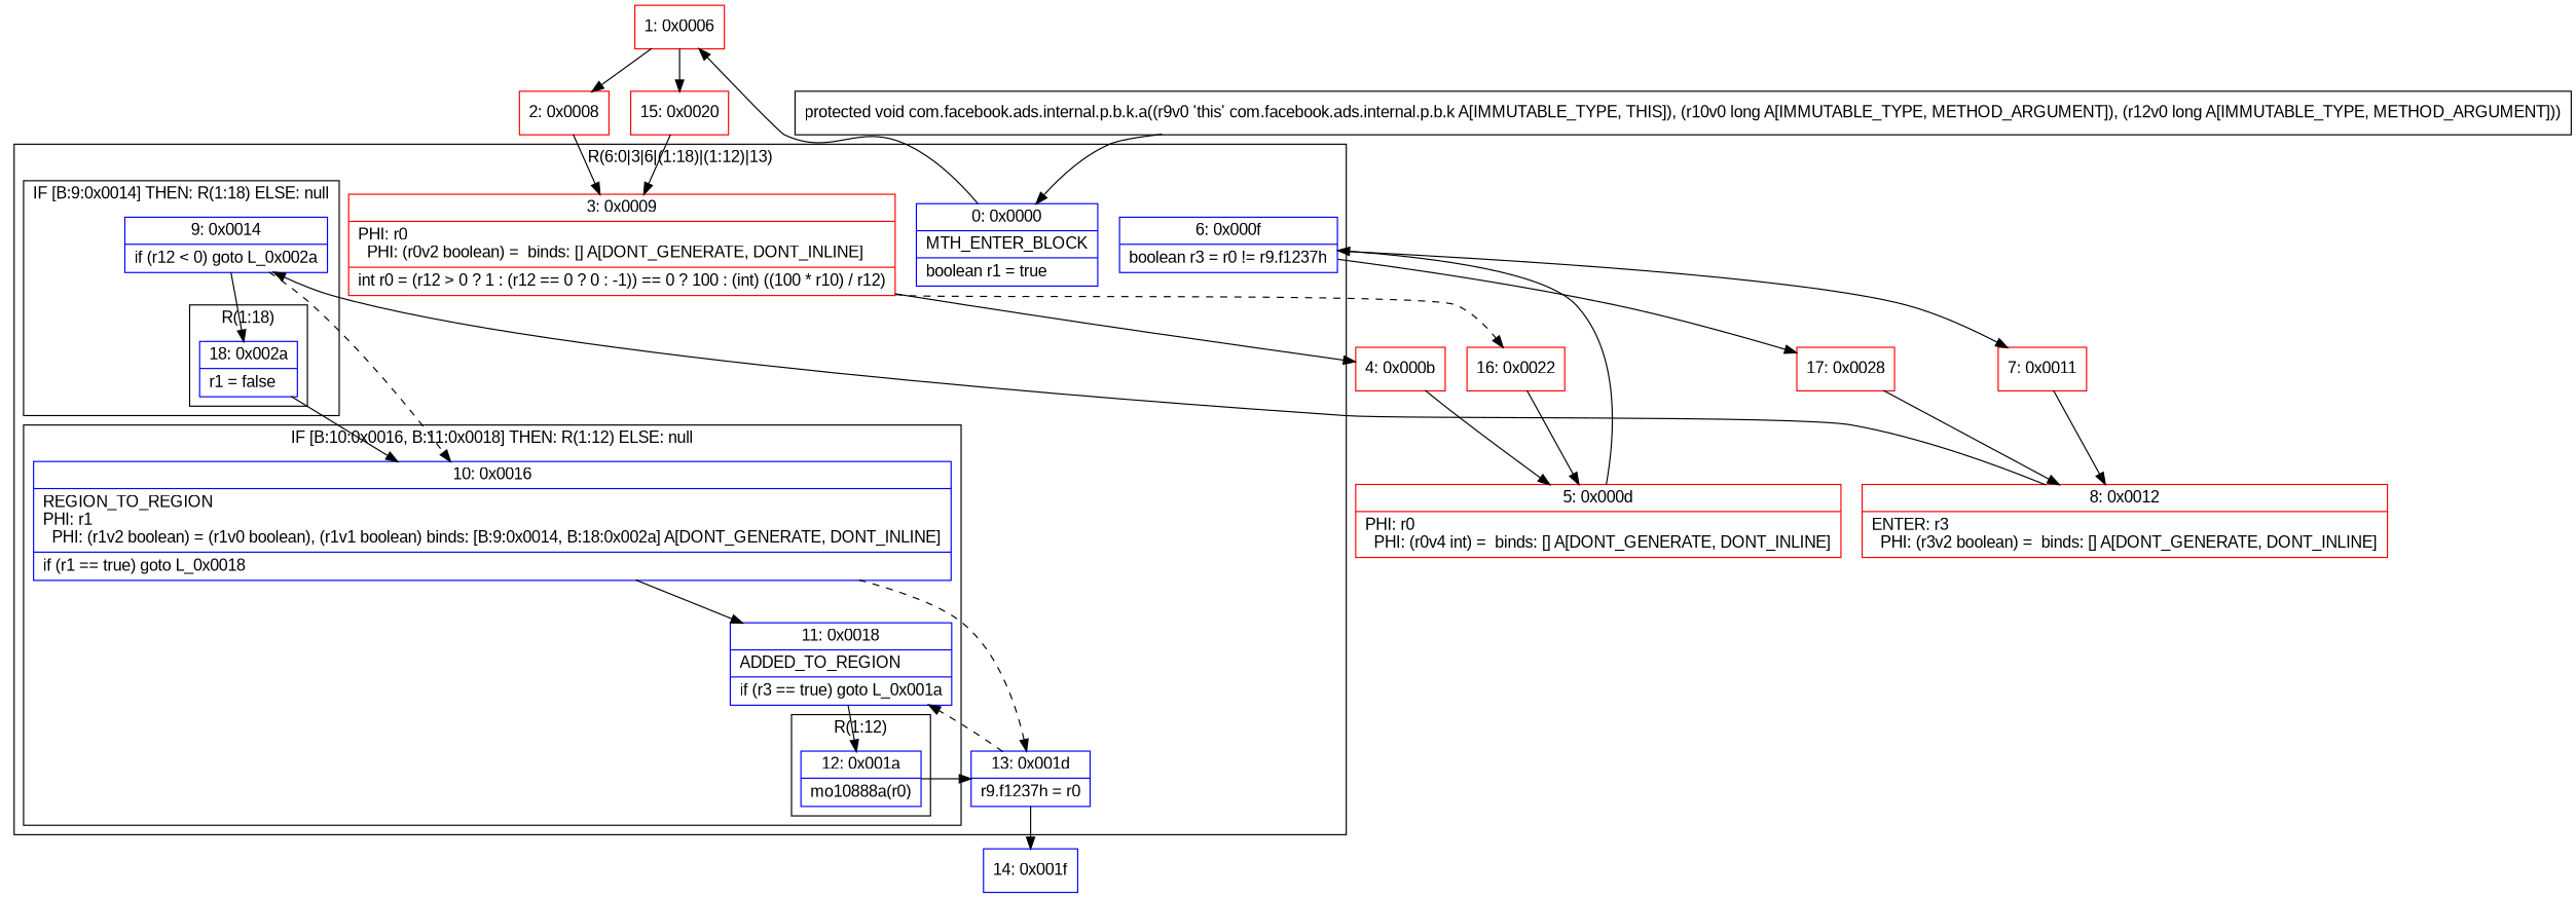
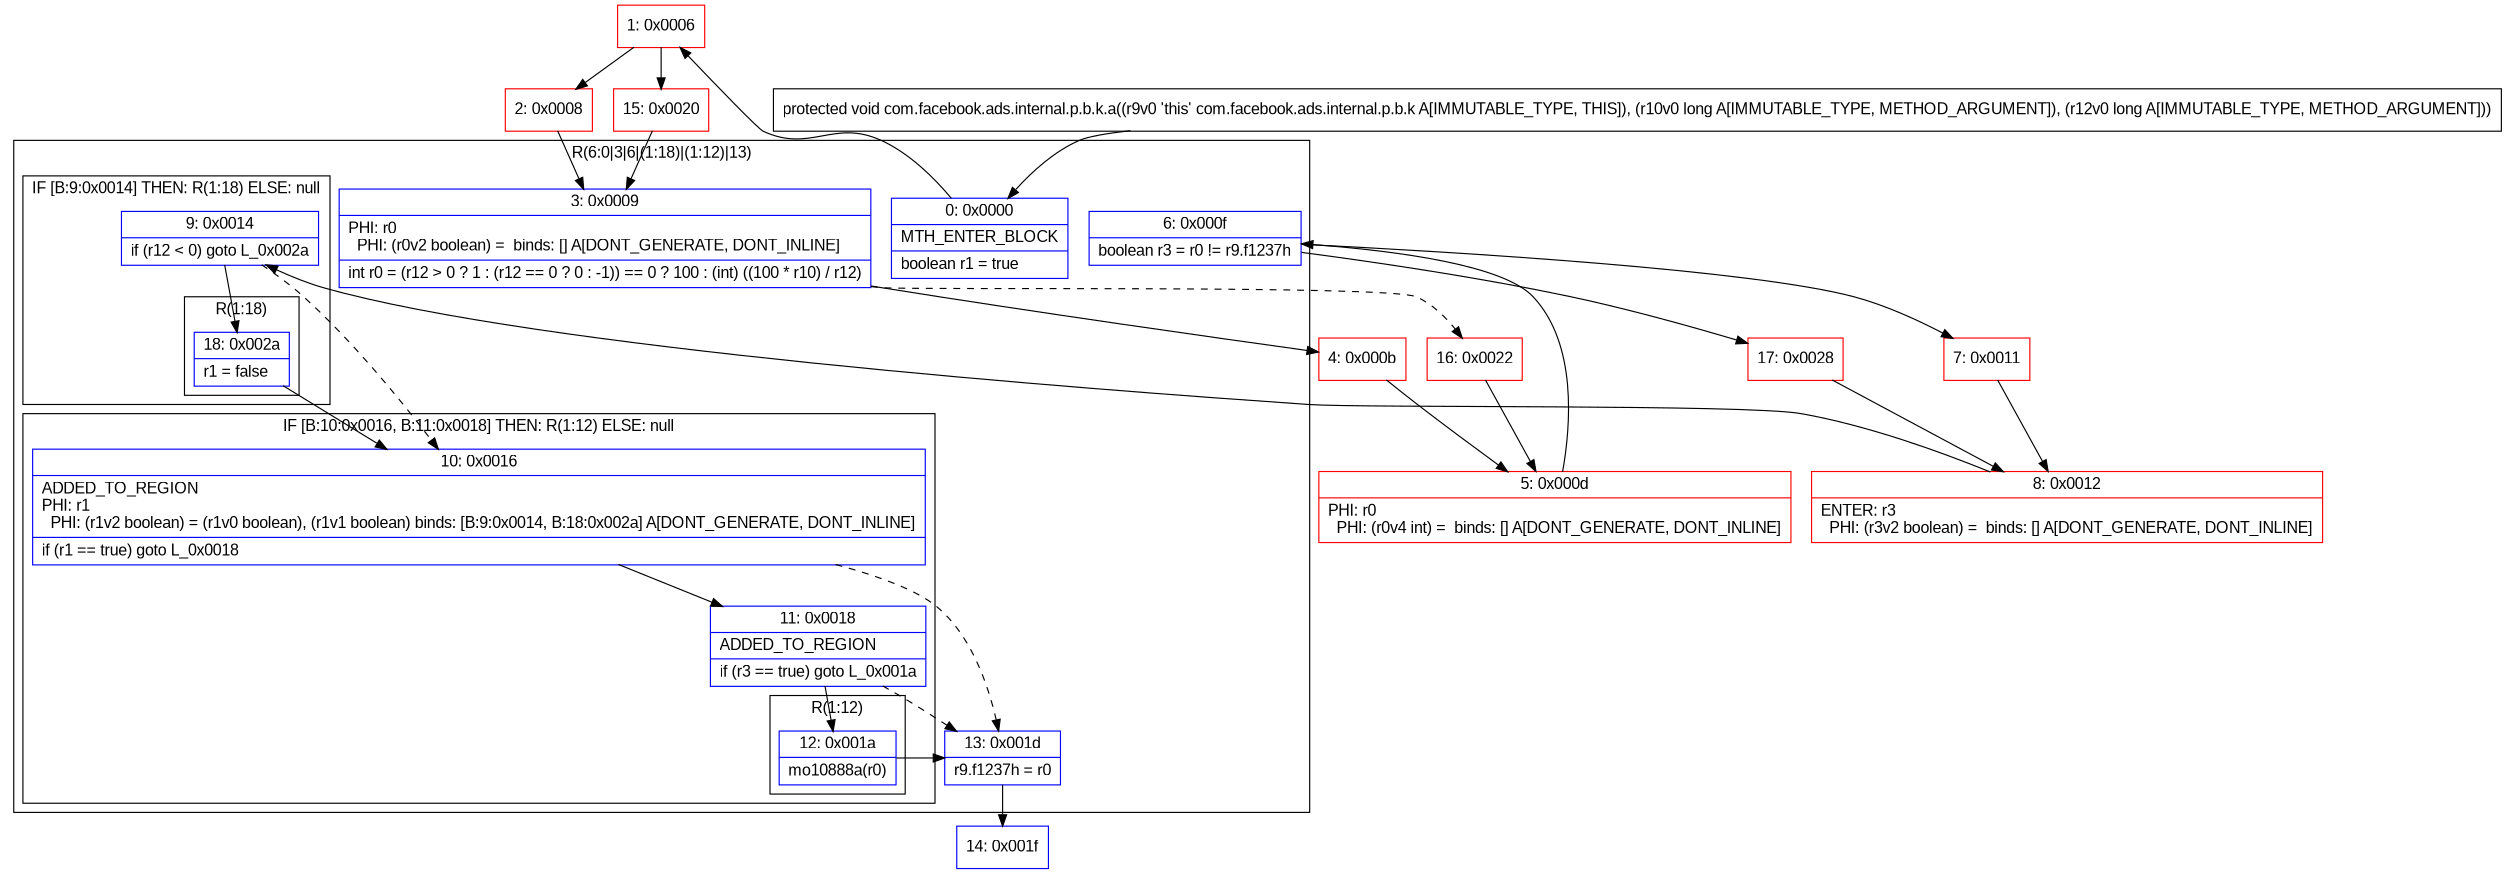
  digraph {
    fontname="Liberation Sans"
    node [color=blue fontname="Liberation Sans" shape=record]
    edge [fontname="Liberation Sans"]
    n1 [label="{18\:\ 0x002a|r1 = false\l}"]
    n2 [label="{9\:\ 0x0014|if (r12 \< 0) goto L_0x002a\l}"]
    n3 [label="{12\:\ 0x001a|mo10888a(r0)\l}"]
-   n4 [label="{10\:\ 0x0016|REGION_TO_REGION\lPHI: r1 \l  PHI: (r1v2 boolean) = (r1v0 boolean), (r1v1 boolean) binds: [B:9:0x0014, B:18:0x002a] A[DONT_GENERATE, DONT_INLINE]\l|if (r1 == true) goto L_0x0018\l}"]
+   n4 [label="{10\:\ 0x0016|ADDED_TO_REGION\lPHI: r1 \l  PHI: (r1v2 boolean) = (r1v0 boolean), (r1v1 boolean) binds: [B:9:0x0014, B:18:0x002a] A[DONT_GENERATE, DONT_INLINE]\l|if (r1 == true) goto L_0x0018\l}"]
    n5 [label="{11\:\ 0x0018|ADDED_TO_REGION\l|if (r3 == true) goto L_0x001a\l}"]
    n6 [label="{0\:\ 0x0000|MTH_ENTER_BLOCK\l|boolean r1 = true\l}"]
-   n7 [color=red label="{3\:\ 0x0009|PHI: r0 \l  PHI: (r0v2 boolean) =  binds: [] A[DONT_GENERATE, DONT_INLINE]\l|int r0 = (r12 \> 0 ? 1 : (r12 == 0 ? 0 : \-1)) == 0 ? 100 : (int) ((100 * r10) \/ r12)\l}"]
+   n7 [label="{3\:\ 0x0009|PHI: r0 \l  PHI: (r0v2 boolean) =  binds: [] A[DONT_GENERATE, DONT_INLINE]\l|int r0 = (r12 \> 0 ? 1 : (r12 == 0 ? 0 : \-1)) == 0 ? 100 : (int) ((100 * r10) \/ r12)\l}"]
    n8 [label="{6\:\ 0x000f|boolean r3 = r0 != r9.f1237h\l}"]
    n9 [label="{13\:\ 0x001d|r9.f1237h = r0\l}"]
    n10 [color=red label="{1\:\ 0x0006}"]
    n11 [color=red label="{4\:\ 0x000b}"]
    n12 [color=red label="{16\:\ 0x0022}"]
    n13 [color=red label="{7\:\ 0x0011}"]
    n14 [color=red label="{17\:\ 0x0028}"]
    n15 [label="{14\:\ 0x001f}"]
    n16 [color=red label="{2\:\ 0x0008}"]
    n17 [color=red label="{15\:\ 0x0020}"]
    n18 [color=red label="{5\:\ 0x000d|PHI: r0 \l  PHI: (r0v4 int) =  binds: [] A[DONT_GENERATE, DONT_INLINE]\l}"]
    n19 [color=red label="{8\:\ 0x0012|ENTER: r3 \l  PHI: (r3v2 boolean) =  binds: [] A[DONT_GENERATE, DONT_INLINE]\l}"]
    n20 [label="{protected void com.facebook.ads.internal.p.b.k.a((r9v0 'this' com.facebook.ads.internal.p.b.k A[IMMUTABLE_TYPE, THIS]), (r10v0 long A[IMMUTABLE_TYPE, METHOD_ARGUMENT]), (r12v0 long A[IMMUTABLE_TYPE, METHOD_ARGUMENT])) }" color=""]
    subgraph cluster_1 {
      label="R(6:0|3|6|(1:18)|(1:12)|13)"
      n6
      n7
      n8
      n9
      subgraph cluster_2 {
        label="IF [B:9:0x0014] THEN: R(1:18) ELSE: null"
        n2
        subgraph cluster_3 {
          label="R(1:18)"
          n1
        }
      }
      subgraph cluster_4 {
        label="IF [B:10:0x0016, B:11:0x0018] THEN: R(1:12) ELSE: null"
        n4
        n5
        subgraph cluster_5 {
          label="R(1:12)"
          n3
        }
      }
    }
    n1 -> n4
    n2 -> n1
    n2 -> n4 [style=dashed]
    n3 -> n9
    n4 -> n5
    n4 -> n9 [style=dashed]
    n5 -> n3
-   n9 -> n5 [style=dashed]
+   n5 -> n9 [style=dashed]
    n6 -> n10
    n7 -> n11
    n7 -> n12 [style=dashed]
    n8 -> n13
    n8 -> n14
    n9 -> n15
    n10 -> n16
    n10 -> n17
    n11 -> n18
    n12 -> n18
    n13 -> n19
    n14 -> n19
    n16 -> n7
    n17 -> n7
    n18 -> n8
    n19 -> n2
    n20 -> n6
  }
